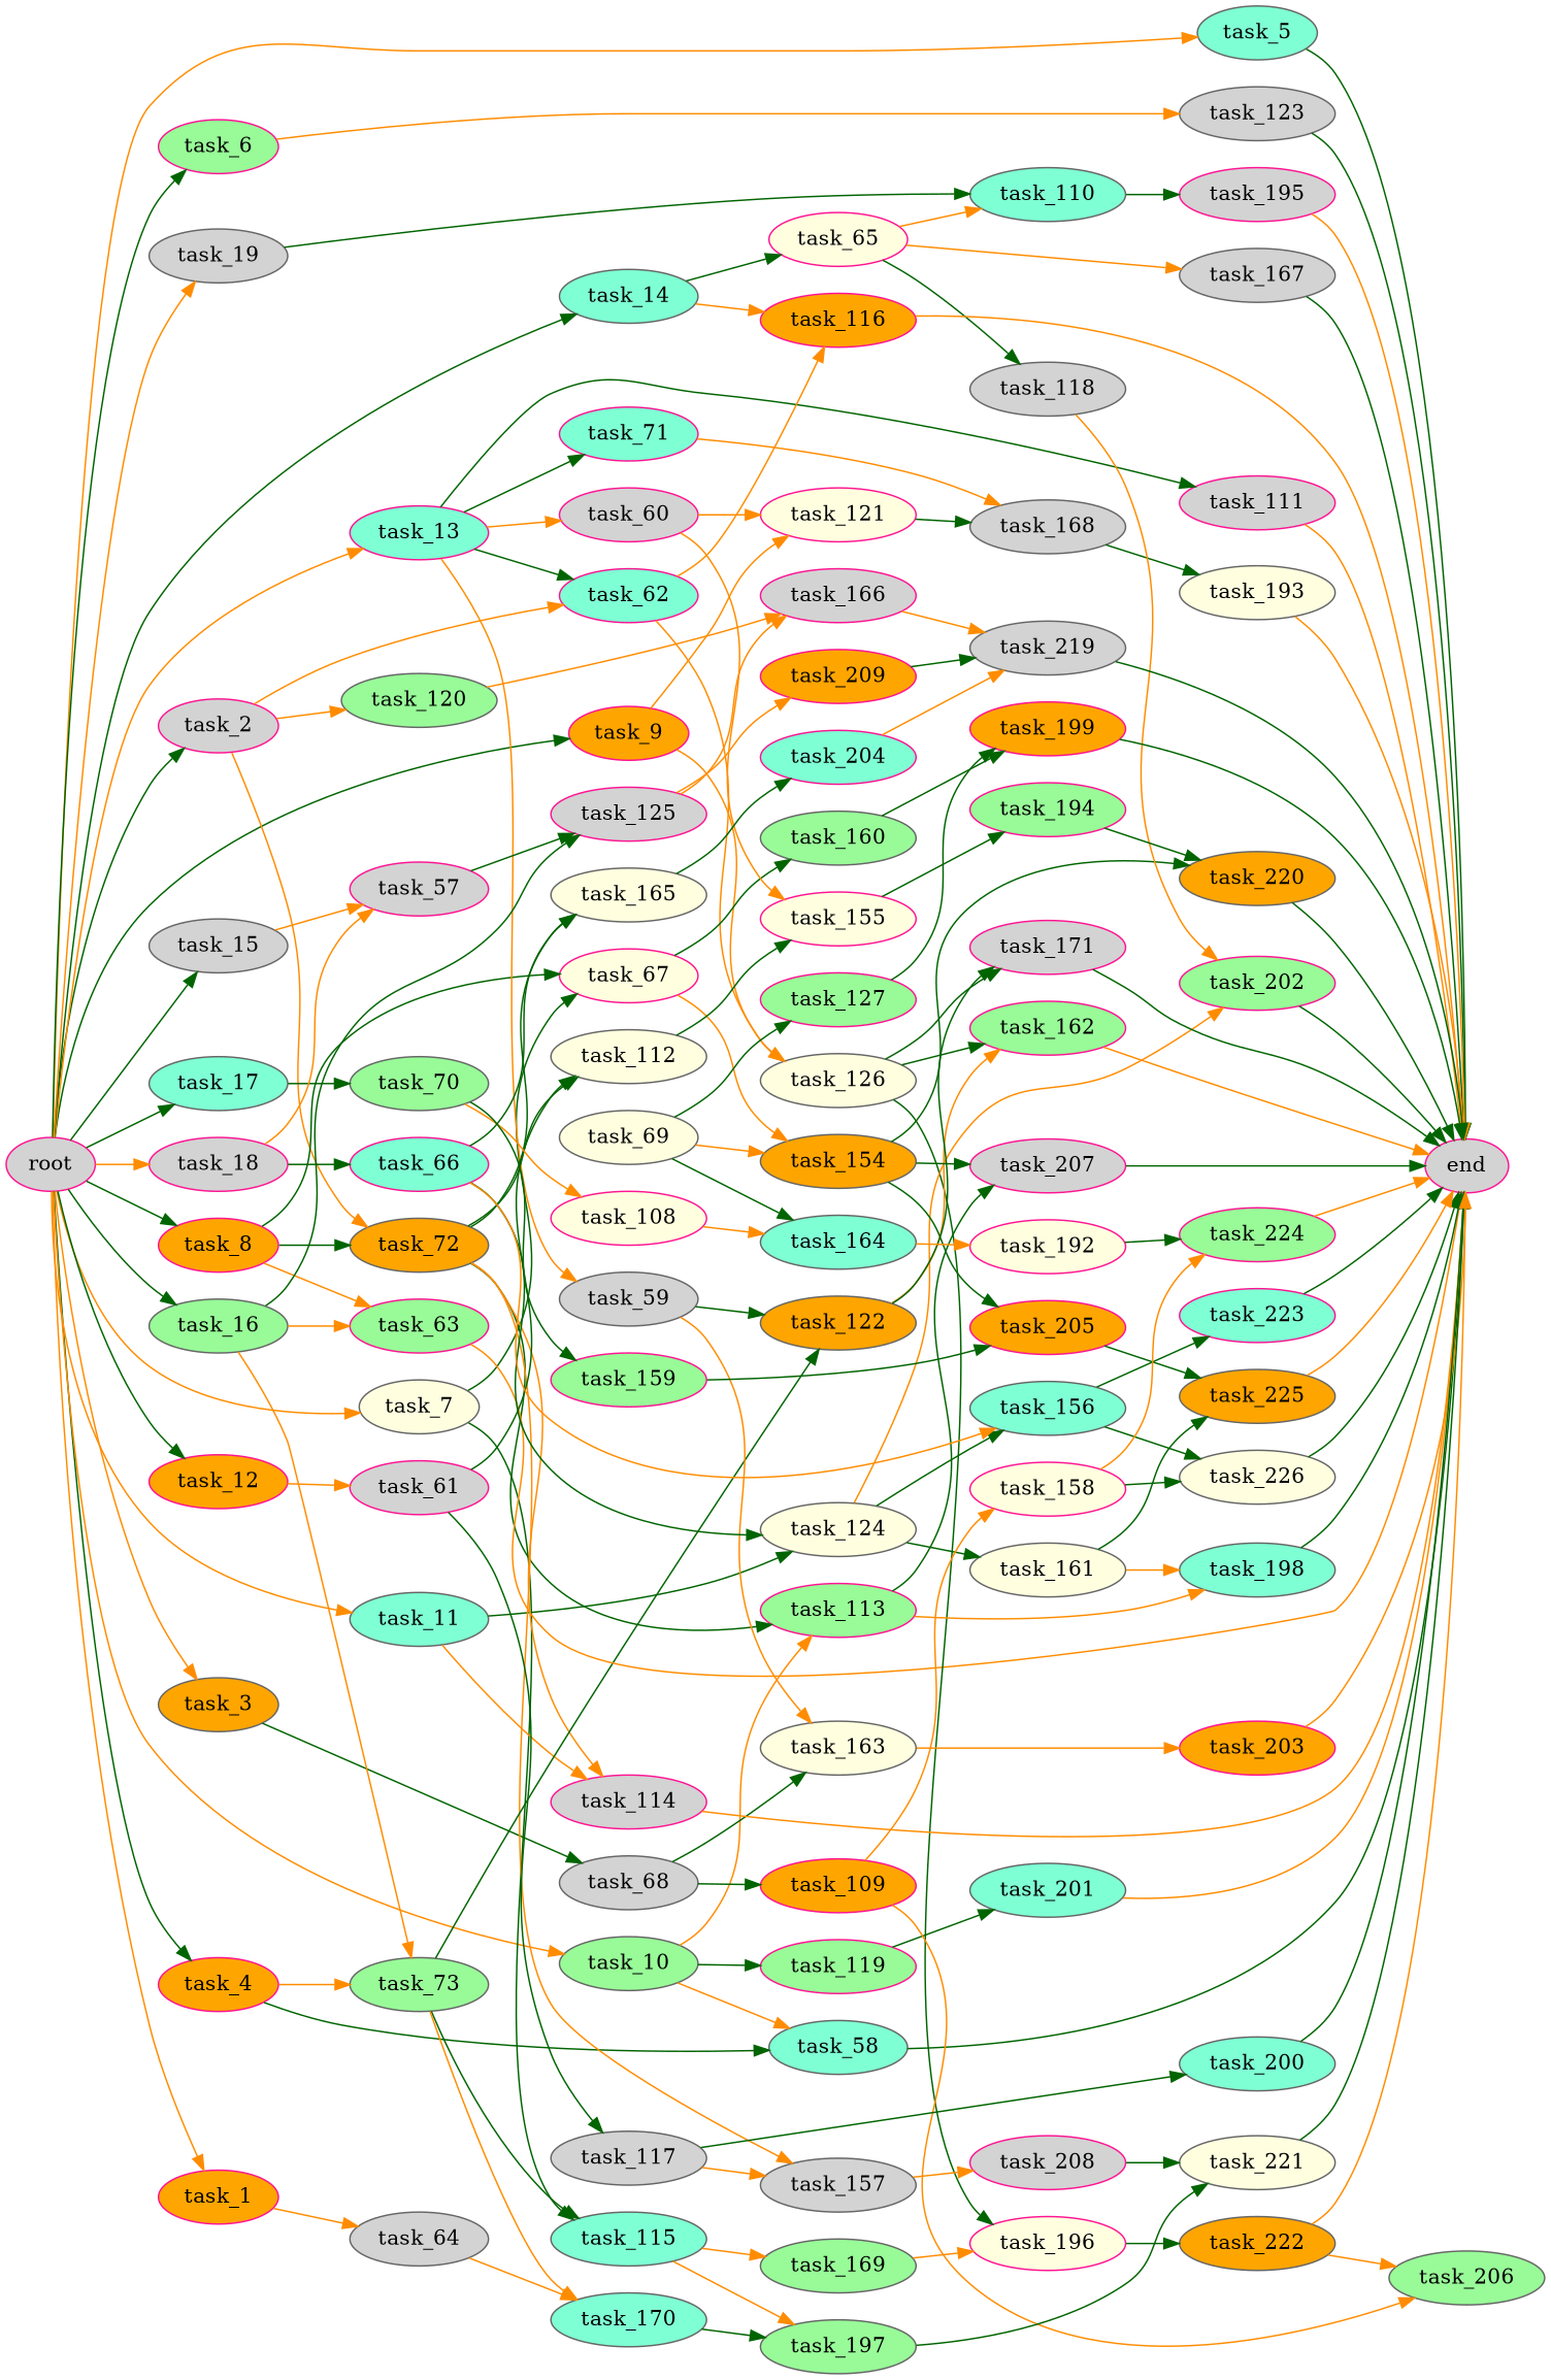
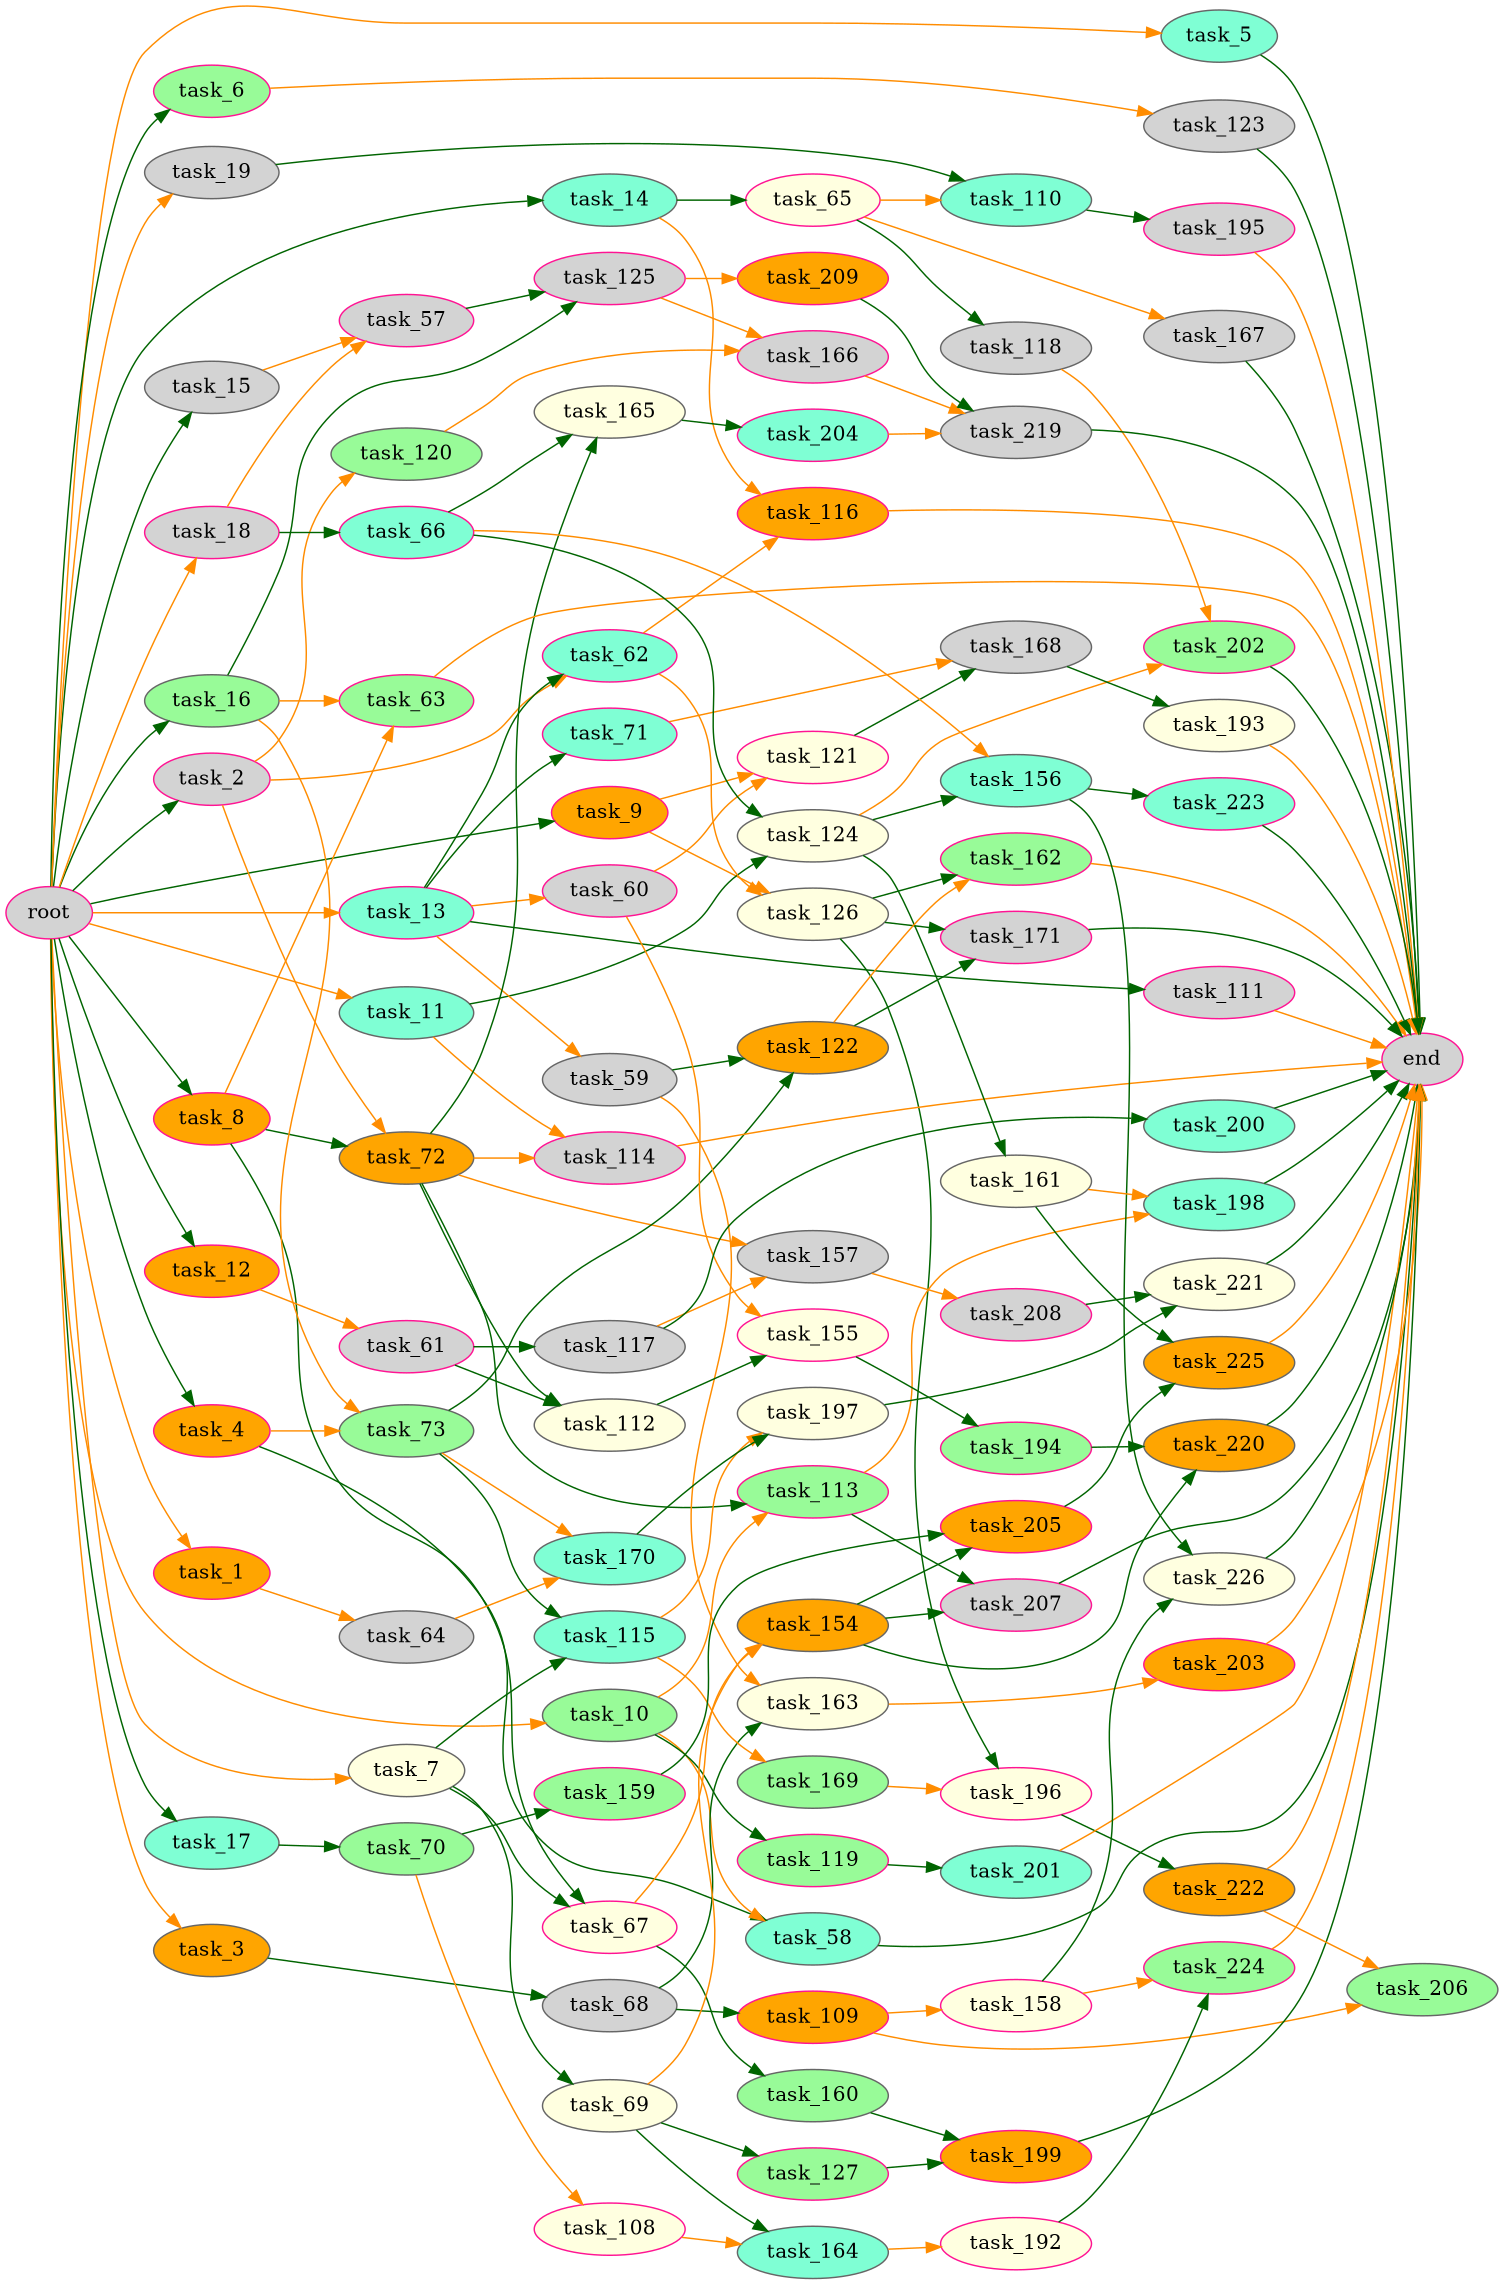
  digraph {
    rankdir=LR
    node [color=gray40 fillcolor=lightgrey style=filled]
    edge [color=darkgreen]
    task_1 [color=deeppink fillcolor=orange]
    root [color=deeppink]
    task_2 [color=deeppink]
    task_3 [fillcolor=orange]
    task_4 [color=deeppink fillcolor=orange]
    task_5 [fillcolor=aquamarine]
    task_6 [color=deeppink fillcolor=palegreen]
    task_7 [fillcolor=lightyellow]
    task_8 [color=deeppink fillcolor=orange]
    task_9 [color=deeppink fillcolor=orange]
    task_10 [fillcolor=palegreen]
    task_11 [fillcolor=aquamarine]
    task_12 [color=deeppink fillcolor=orange]
    task_13 [color=deeppink fillcolor=aquamarine]
    task_14 [fillcolor=aquamarine]
    task_15
    task_16 [fillcolor=palegreen]
    task_17 [fillcolor=aquamarine]
    task_18 [color=deeppink]
    task_19
    task_64
    task_62 [color=deeppink fillcolor=aquamarine]
    task_72 [fillcolor=orange]
    task_120 [fillcolor=palegreen]
    task_68
    task_58 [fillcolor=aquamarine]
    task_73 [fillcolor=palegreen]
    end [color=deeppink]
    task_123
    task_67 [color=deeppink fillcolor=lightyellow]
    task_69 [fillcolor=lightyellow]
    task_115 [fillcolor=aquamarine]
    task_63 [color=deeppink fillcolor=palegreen]
    task_121 [color=deeppink fillcolor=lightyellow]
    task_126 [fillcolor=lightyellow]
    task_113 [color=deeppink fillcolor=palegreen]
    task_119 [color=deeppink fillcolor=palegreen]
    task_114 [color=deeppink]
    task_124 [fillcolor=lightyellow]
    task_61 [color=deeppink]
    task_59
    task_60 [color=deeppink]
    task_71 [color=deeppink fillcolor=aquamarine]
    task_111 [color=deeppink]
    task_65 [color=deeppink fillcolor=lightyellow]
    task_116 [color=deeppink fillcolor=orange]
    task_57 [color=deeppink]
    task_125 [color=deeppink]
    task_70 [fillcolor=palegreen]
    task_66 [color=deeppink fillcolor=aquamarine]
    task_110 [fillcolor=aquamarine]
    task_170 [fillcolor=aquamarine]
    task_112 [fillcolor=lightyellow]
    task_165 [fillcolor=lightyellow]
    task_157
    task_166 [color=deeppink]
    task_163 [fillcolor=lightyellow]
    task_109 [color=deeppink fillcolor=orange]
    task_122 [fillcolor=orange]
    task_154 [fillcolor=orange]
    task_160 [fillcolor=palegreen]
    task_127 [color=deeppink fillcolor=palegreen]
    task_164 [fillcolor=aquamarine]
    task_169 [fillcolor=palegreen]
-   task_197 [fillcolor=palegreen]
+   task_197 [fillcolor=lightyellow]
    task_168
    task_162 [color=deeppink fillcolor=palegreen]
    task_171 [color=deeppink]
    task_196 [color=deeppink fillcolor=lightyellow]
    task_198 [fillcolor=aquamarine]
    task_207 [color=deeppink]
    task_201 [fillcolor=aquamarine]
    task_156 [fillcolor=aquamarine]
    task_202 [color=deeppink fillcolor=palegreen]
    task_161 [fillcolor=lightyellow]
    task_117
    task_155 [color=deeppink fillcolor=lightyellow]
    task_118
    task_167
    task_209 [color=deeppink fillcolor=orange]
    task_108 [color=deeppink fillcolor=lightyellow]
    task_159 [color=deeppink fillcolor=palegreen]
    task_195 [color=deeppink]
    task_203 [color=deeppink fillcolor=orange]
    task_194 [color=deeppink fillcolor=palegreen]
    task_200 [fillcolor=aquamarine]
    task_223 [color=deeppink fillcolor=aquamarine]
    task_226 [fillcolor=lightyellow]
    task_204 [color=deeppink fillcolor=aquamarine]
    task_205 [color=deeppink fillcolor=orange]
    task_220 [fillcolor=orange]
    task_199 [color=deeppink fillcolor=orange]
    task_158 [color=deeppink fillcolor=lightyellow]
    task_206 [fillcolor=palegreen]
    task_192 [color=deeppink fillcolor=lightyellow]
    task_193 [fillcolor=lightyellow]
    task_208 [color=deeppink]
    task_224 [color=deeppink fillcolor=palegreen]
    task_221 [fillcolor=lightyellow]
    task_219
    task_225 [fillcolor=orange]
    task_222 [fillcolor=orange]
    task_1 -> task_64 [color=darkorange]
    root -> task_1 [color=darkorange]
    root -> task_2
    root -> task_3 [color=darkorange]
    root -> task_4
    root -> task_5 [color=darkorange]
    root -> task_6
    root -> task_7 [color=darkorange]
    root -> task_8
    root -> task_9
    root -> task_10 [color=darkorange]
    root -> task_11 [color=darkorange]
    root -> task_12
    root -> task_13 [color=darkorange]
    root -> task_14
    root -> task_15
    root -> task_16
    root -> task_17
    root -> task_18 [color=darkorange]
    root -> task_19 [color=darkorange]
    task_2 -> task_62 [color=darkorange]
    task_2 -> task_72 [color=darkorange]
    task_2 -> task_120 [color=darkorange]
    task_3 -> task_68
    task_4 -> task_58
    task_4 -> task_73 [color=darkorange]
    task_5 -> end
    task_6 -> task_123 [color=darkorange]
    task_7 -> task_67
+   task_7 -> task_69
    task_7 -> task_115
    task_8 -> task_72
    task_8 -> task_67
    task_8 -> task_63 [color=darkorange]
    task_9 -> task_121 [color=darkorange]
    task_9 -> task_126 [color=darkorange]
    task_10 -> task_58 [color=darkorange]
    task_10 -> task_113 [color=darkorange]
    task_10 -> task_119
    task_11 -> task_114 [color=darkorange]
    task_11 -> task_124
    task_12 -> task_61 [color=darkorange]
    task_13 -> task_62
    task_13 -> task_59 [color=darkorange]
    task_13 -> task_60 [color=darkorange]
    task_13 -> task_71
    task_13 -> task_111
    task_14 -> task_65
    task_14 -> task_116 [color=darkorange]
    task_15 -> task_57 [color=darkorange]
    task_16 -> task_73 [color=darkorange]
    task_16 -> task_63 [color=darkorange]
    task_16 -> task_125
    task_17 -> task_70
    task_18 -> task_57 [color=darkorange]
    task_18 -> task_66
    task_19 -> task_110
    task_64 -> task_170 [color=darkorange]
    task_62 -> task_126 [color=darkorange]
    task_62 -> task_116 [color=darkorange]
    task_72 -> task_113
    task_72 -> task_114 [color=darkorange]
    task_72 -> task_112
    task_72 -> task_165
    task_72 -> task_157 [color=darkorange]
    task_120 -> task_166 [color=darkorange]
    task_68 -> task_163
    task_68 -> task_109
    task_58 -> end
    task_73 -> task_115
    task_73 -> task_170 [color=darkorange]
    task_73 -> task_122
    task_123 -> end
    task_67 -> task_154 [color=darkorange]
    task_67 -> task_160
    task_69 -> task_154 [color=darkorange]
    task_69 -> task_127
    task_69 -> task_164
    task_115 -> task_169 [color=darkorange]
    task_115 -> task_197 [color=darkorange]
    task_63 -> end [color=darkorange]
    task_121 -> task_168
    task_126 -> task_162
    task_126 -> task_171
    task_126 -> task_196
    task_113 -> task_198 [color=darkorange]
    task_113 -> task_207
    task_119 -> task_201
    task_114 -> end [color=darkorange]
    task_124 -> task_156
    task_124 -> task_202 [color=darkorange]
    task_124 -> task_161
    task_61 -> task_112
    task_61 -> task_117
    task_59 -> task_163 [color=darkorange]
    task_59 -> task_122
    task_60 -> task_121 [color=darkorange]
    task_60 -> task_155 [color=darkorange]
    task_71 -> task_168 [color=darkorange]
    task_111 -> end [color=darkorange]
    task_65 -> task_110 [color=darkorange]
    task_65 -> task_118
    task_65 -> task_167 [color=darkorange]
    task_116 -> end [color=darkorange]
    task_57 -> task_125
    task_125 -> task_166 [color=darkorange]
    task_125 -> task_209 [color=darkorange]
    task_70 -> task_108 [color=darkorange]
    task_70 -> task_159
    task_66 -> task_124
    task_66 -> task_165
    task_66 -> task_156 [color=darkorange]
    task_110 -> task_195
    task_170 -> task_197
    task_112 -> task_155
    task_165 -> task_204
    task_157 -> task_208 [color=darkorange]
    task_166 -> task_219 [color=darkorange]
    task_163 -> task_203 [color=darkorange]
    task_109 -> task_158 [color=darkorange]
    task_109 -> task_206 [color=darkorange]
    task_122 -> task_162 [color=darkorange]
    task_122 -> task_171
    task_154 -> task_207
    task_154 -> task_205
    task_154 -> task_220
    task_160 -> task_199
    task_127 -> task_199
    task_164 -> task_192 [color=darkorange]
    task_169 -> task_196 [color=darkorange]
    task_197 -> task_221
    task_168 -> task_193
    task_162 -> end [color=darkorange]
    task_171 -> end
    task_196 -> task_222
    task_198 -> end
    task_207 -> end
    task_201 -> end [color=darkorange]
    task_156 -> task_223
    task_156 -> task_226
    task_202 -> end
    task_161 -> task_198 [color=darkorange]
    task_161 -> task_225
    task_117 -> task_157 [color=darkorange]
    task_117 -> task_200
    task_155 -> task_194
    task_118 -> task_202 [color=darkorange]
    task_167 -> end
    task_209 -> task_219
    task_108 -> task_164 [color=darkorange]
    task_159 -> task_205
    task_195 -> end [color=darkorange]
    task_203 -> end [color=darkorange]
    task_194 -> task_220
    task_200 -> end
    task_223 -> end
    task_226 -> end
    task_204 -> task_219 [color=darkorange]
    task_205 -> task_225
    task_220 -> end
    task_199 -> end
    task_158 -> task_226
    task_158 -> task_224 [color=darkorange]
    task_192 -> task_224
    task_193 -> end [color=darkorange]
    task_208 -> task_221
    task_224 -> end [color=darkorange]
    task_221 -> end
    task_219 -> end
    task_225 -> end [color=darkorange]
    task_222 -> end [color=darkorange]
    task_222 -> task_206 [color=darkorange]
  }
